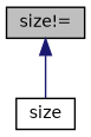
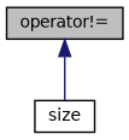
  digraph {
    rankdir=TB
    node [color=black fontname=Helvetica fontsize=10 shape=record]
-   n1 [fillcolor=grey75 fontcolor=black height=0.2 label="size!=" style=filled width=0.4]
+   n1 [fillcolor=grey75 fontcolor=black height=0.2 label="operator!=" style=filled width=0.4]
    n2 [height=0.2 label=size width=0.4]
    n1 -> n2 [color=midnightblue dir=back fontname=Helvetica fontsize=10 labelfontname=Helvetica labelfontsize=10 style=solid]
  }
